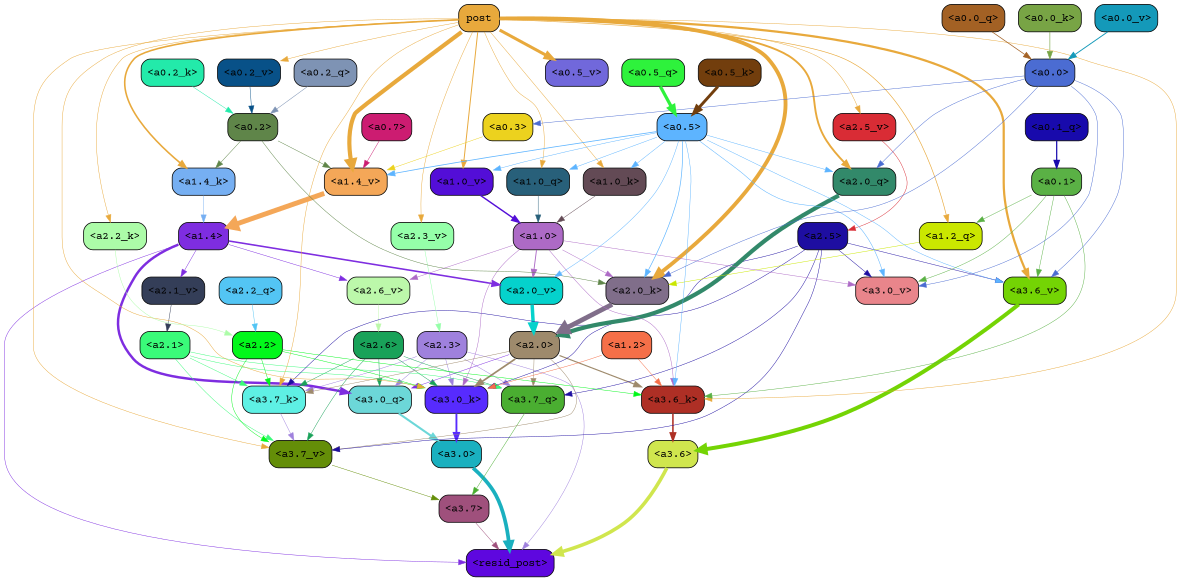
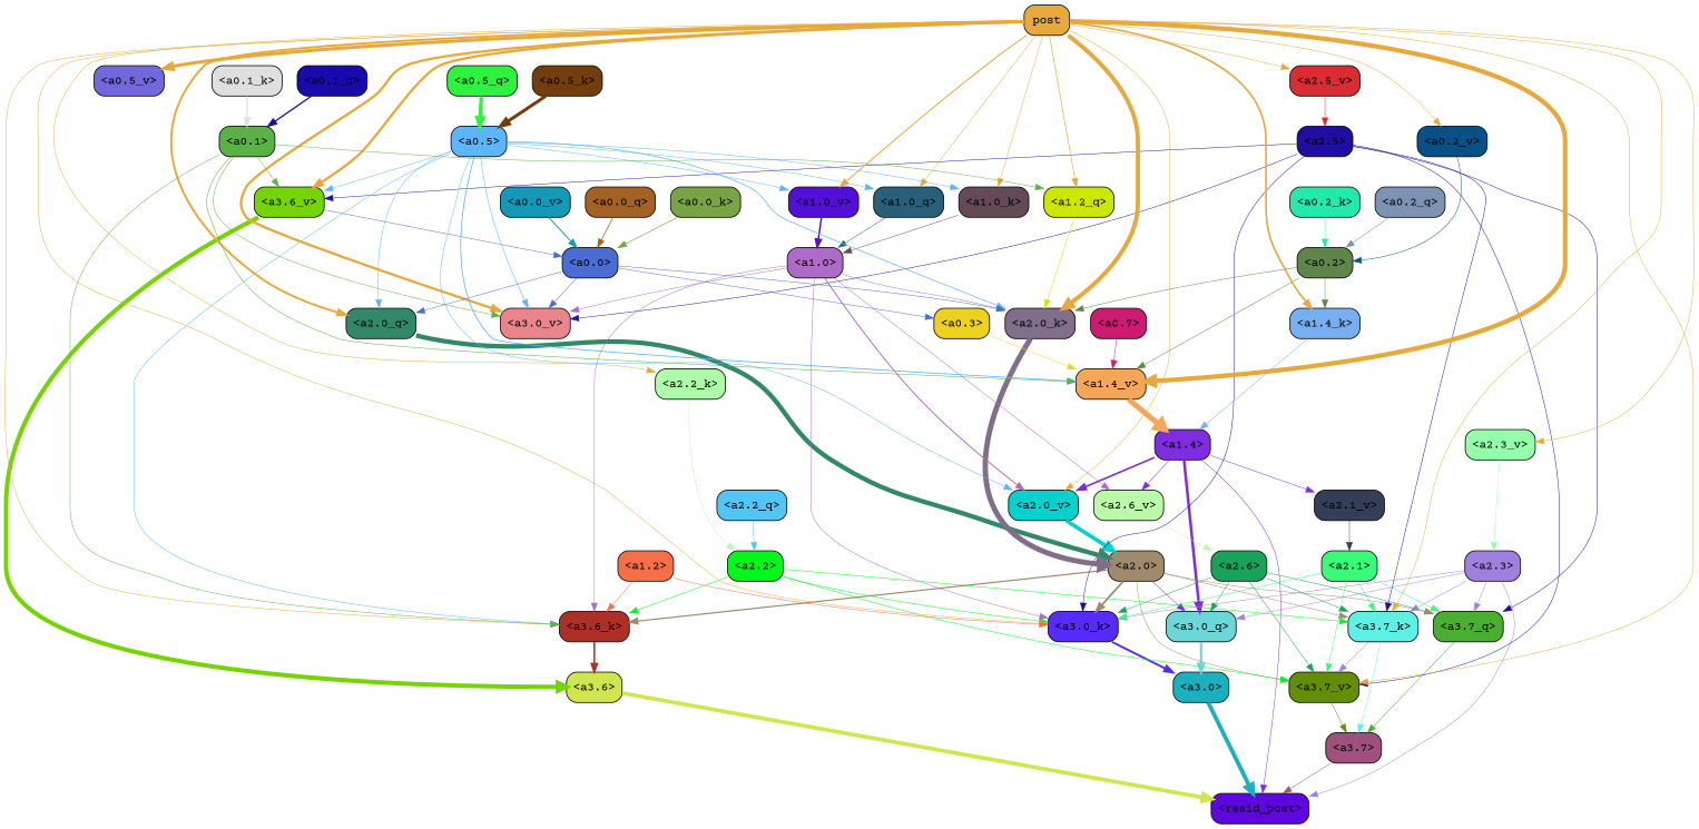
  strict digraph {
    fontname="Courier Prime"
    splines=true
    node [color=black fontname="Courier Prime" shape=box style="filled, rounded"]
    edge [color="#e8a93c" fontname="Courier Prime" penwidth=0.6]
    "<a3.7>" [fillcolor="#9f507c"]
    "<resid_post>" [fillcolor="#5e07df"]
    "<a3.6>" [fillcolor="#d0e64e"]
    "<a3.0>" [fillcolor="#1ab0bf"]
    "<a2.3>" [fillcolor="#9f81dd"]
    "<a3.7_q>" [fillcolor="#4aae31"]
    "<a3.0_q>" [fillcolor="#6cd7d8"]
    "<a3.7_k>" [fillcolor="#5ef0e4"]
    "<a3.0_k>" [fillcolor="#572bfe"]
    "<a3.7_v>" [fillcolor="#648e08"]
    "<a3.0_v>" [fillcolor="#e9858b"]
    "<a1.4>" [fillcolor="#7e2de0"]
    "<a2.6_v>" [fillcolor="#bcf8aa"]
    "<a2.1_v>" [fillcolor="#343e58"]
    "<a2.0_v>" [fillcolor="#05d2cc"]
    "<a2.6>" [fillcolor="#19a259"]
    "<a2.1>" [fillcolor="#3afb79"]
    "<a2.0>" [fillcolor="#9e8a6c"]
    "<a3.6_k>" [fillcolor="#ae2f25"]
    "<a3.6_v>" [fillcolor="#74d404"]
    "<a2.5>" [fillcolor="#1e0ea1"]
    "<a2.2>" [fillcolor="#02f71b"]
    n23 [fillcolor="#e8a93c" label=post]
    "<a2.0_q>" [fillcolor="#32896a"]
    "<a2.2_k>" [fillcolor="#acfca8"]
    "<a2.0_k>" [fillcolor="#806e8a"]
    "<a2.5_v>" [fillcolor="#d92c35"]
    "<a2.3_v>" [fillcolor="#95ffa9"]
    "<a1.2_q>" [fillcolor="#cae700"]
    "<a1.0_q>" [fillcolor="#28607a"]
    "<a1.4_k>" [fillcolor="#76aff2"]
    "<a1.0_k>" [fillcolor="#634a55"]
    "<a1.4_v>" [fillcolor="#f4a758"]
    "<a1.0_v>" [fillcolor="#530ed7"]
    "<a0.5_v>" [fillcolor="#7168db"]
    "<a0.2_v>" [fillcolor="#085188"]
    "<a1.0>" [fillcolor="#ad6ac6"]
    "<a0.2>" [fillcolor="#5f8549"]
    "<a1.2>" [fillcolor="#f56f48"]
    "<a0.5>" [fillcolor="#5db4ff"]
    "<a0.1>" [fillcolor="#5ab145"]
    "<a0.0>" [fillcolor="#4b6cd2"]
    "<a0.3>" [fillcolor="#ecd21e"]
    "<a2.2_q>" [fillcolor="#53c5f4"]
    "<a0.7>" [fillcolor="#cc1c71"]
    "<a0.5_q>" [fillcolor="#2ef23c"]
    "<a0.2_q>" [fillcolor="#7e93b4"]
    "<a0.1_q>" [fillcolor="#180aac"]
    "<a0.0_q>" [fillcolor="#a36124"]
    "<a0.5_k>" [fillcolor="#723e0d"]
    "<a0.2_k>" [fillcolor="#23eaaa"]
+   "<a0.1_k>" [fillcolor="#e0dfe0"]
    "<a0.0_k>" [fillcolor="#78a445"]
    "<a0.0_v>" [fillcolor="#1499b9"]
    "<a3.7>" -> "<resid_post>" [color="#9f507c"]
    "<a3.6>" -> "<resid_post>" [color="#d0e64e" penwidth=4.753257989883423]
    "<a3.0>" -> "<resid_post>" [color="#1ab0bf" penwidth=4.90053927898407]
    "<a2.3>" -> "<resid_post>" [color="#9f81dd"]
    "<a2.3>" -> "<a3.7_q>" [color="#9f81dd"]
    "<a2.3>" -> "<a3.0_q>" [color="#9f81dd"]
    "<a2.3>" -> "<a3.7_k>" [color="#9f81dd"]
    "<a2.3>" -> "<a3.0_k>" [color="#9f81dd"]
    "<a3.7_q>" -> "<a3.7>" [color="#4aae31"]
    "<a3.0_q>" -> "<a3.0>" [color="#6cd7d8" penwidth=2.7421876192092896]
+   "<a3.7_k>" -> "<a3.7>" [color="#5ef0e4"]
    "<a3.7_k>" -> "<a3.7_v>" [color="#9f81dd"]
    "<a3.0_k>" -> "<a3.0>" [color="#572bfe" penwidth=2.476402521133423]
    "<a3.7_v>" -> "<a3.7>" [color="#648e08"]
    "<a1.4>" -> "<resid_post>" [color="#7e2de0"]
    "<a1.4>" -> "<a3.0_q>" [color="#7e2de0" penwidth=3.2760138511657715]
    "<a1.4>" -> "<a2.6_v>" [color="#7e2de0"]
    "<a1.4>" -> "<a2.1_v>" [color="#7e2de0"]
    "<a1.4>" -> "<a2.0_v>" [color="#7e2de0" penwidth=2.0870713144540787]
    "<a2.6_v>" -> "<a2.6>" [color="#bcf8aa"]
    "<a2.1_v>" -> "<a2.1>" [color="#343e58"]
    "<a2.0_v>" -> "<a2.0>" [color="#05d2cc" penwidth=4.611755967140198]
    "<a2.6>" -> "<a3.7_q>" [color="#19a259"]
    "<a2.6>" -> "<a3.0_q>" [color="#19a259"]
    "<a2.6>" -> "<a3.7_k>" [color="#19a259"]
    "<a2.6>" -> "<a3.0_k>" [color="#19a259"]
    "<a2.6>" -> "<a3.7_v>" [color="#19a259"]
    "<a2.1>" -> "<a3.7_q>" [color="#3afb79"]
    "<a2.1>" -> "<a3.7_k>" [color="#3afb79"]
    "<a2.1>" -> "<a3.0_k>" [color="#3afb79"]
    "<a2.1>" -> "<a3.7_v>" [color="#3afb79"]
    "<a2.0>" -> "<a3.7_q>" [color="#9e8a6c"]
    "<a2.0>" -> "<a3.0_q>" [color="#7e2de0"]
    "<a2.0>" -> "<a3.7_k>" [color="#9e8a6c"]
    "<a2.0>" -> "<a3.0_k>" [color="#9e8a6c" penwidth=2.2635570764541626]
    "<a2.0>" -> "<a3.7_v>" [color="#9e8a6c"]
    "<a2.0>" -> "<a3.6_k>" [color="#9e8a6c" penwidth=1.5290023684501648]
    "<a3.6_k>" -> "<a3.6>" [color="#ae2f25" penwidth=2.048597991466522]
    "<a3.6_v>" -> "<a3.6>" [color="#74d404" penwidth=5.2550448179244995]
    "<a2.5>" -> "<a3.7_q>" [color="#1e0ea1"]
    "<a2.5>" -> "<a3.7_k>" [color="#1e0ea1"]
    "<a2.5>" -> "<a3.0_k>" [color="#1e0ea1"]
    "<a2.5>" -> "<a3.7_v>" [color="#1e0ea1"]
    "<a2.5>" -> "<a3.0_v>" [color="#1e0ea1"]
    "<a2.5>" -> "<a3.6_v>" [color="#1e0ea1"]
    "<a2.2>" -> "<a3.7_k>" [color="#02f71b"]
    "<a2.2>" -> "<a3.0_k>" [color="#02f71b"]
    "<a2.2>" -> "<a3.7_v>" [color="#02f71b"]
    "<a2.2>" -> "<a3.6_k>" [color="#02f71b"]
    n23 -> "<a3.7_k>"
    n23 -> "<a3.0_k>"
    n23 -> "<a3.7_v>"
+   n23 -> "<a3.0_v>" [penwidth=2.972973108291626]
+   n23 -> "<a2.0_v>"
    n23 -> "<a3.6_k>"
    n23 -> "<a3.6_v>" [penwidth=2.9556376338005066]
    n23 -> "<a2.0_q>" [penwidth=2.522909115999937]
    n23 -> "<a2.2_k>"
    n23 -> "<a2.0_k>" [penwidth=5.094568967819214]
    n23 -> "<a2.5_v>"
    n23 -> "<a2.3_v>"
    n23 -> "<a1.2_q>" [penwidth=0.8520002365112305]
    n23 -> "<a1.0_q>"
    n23 -> "<a1.4_k>" [penwidth=2.115079402923584]
    n23 -> "<a1.0_k>"
    n23 -> "<a1.4_v>" [penwidth=5.504090070724487]
    n23 -> "<a1.0_v>" [penwidth=1.2935692071914673]
    n23 -> "<a0.5_v>" [penwidth=4.012355327606201]
    n23 -> "<a0.2_v>"
    "<a2.0_q>" -> "<a2.0>" [color="#32896a" penwidth=5.557696580886841]
    "<a2.2_k>" -> "<a2.2>" [color="#acfca8"]
    "<a2.0_k>" -> "<a2.0>" [color="#806e8a" penwidth=6.320472955703735]
    "<a2.5_v>" -> "<a2.5>" [color="#d92c35"]
    "<a2.3_v>" -> "<a2.3>" [color="#95ffa9"]
    "<a1.2_q>" -> "<a2.0_k>" [color="#cae700" penwidth=0.6145738363265991]
    "<a1.0_q>" -> "<a1.0>" [color="#28607a"]
    "<a1.4_k>" -> "<a1.4>" [color="#76aff2"]
    "<a1.0_k>" -> "<a1.0>" [color="#634a55"]
    "<a1.4_v>" -> "<a1.4>" [color="#f4a758" penwidth=6.5241758823394775]
    "<a1.0_v>" -> "<a1.0>" [color="#530ed7" penwidth=1.8809151649475098]
    "<a0.2_v>" -> "<a0.2>" [color="#085188"]
    "<a1.0>" -> "<a3.0_k>" [color="#ad6ac6"]
    "<a1.0>" -> "<a3.0_v>" [color="#ad6ac6"]
    "<a1.0>" -> "<a2.6_v>" [color="#ad6ac6"]
    "<a1.0>" -> "<a2.0_v>" [color="#ad6ac6" penwidth=1.2152502536773682]
    "<a1.0>" -> "<a3.6_k>" [color="#ad6ac6"]
    "<a1.0>" -> "<a2.0_k>" [color="#ad6ac6"]
    "<a0.2>" -> "<a2.0_k>" [color="#5f8549"]
    "<a0.2>" -> "<a1.4_k>" [color="#5f8549"]
    "<a0.2>" -> "<a1.4_v>" [color="#5f8549"]
    "<a1.2>" -> "<a3.0_k>" [color="#f56f48"]
    "<a1.2>" -> "<a3.6_k>" [color="#f56f48"]
    "<a0.5>" -> "<a3.0_v>" [color="#5db4ff" penwidth=0.6790935099124908]
    "<a0.5>" -> "<a2.0_v>" [color="#5db4ff"]
    "<a0.5>" -> "<a3.6_k>" [color="#5db4ff"]
    "<a0.5>" -> "<a3.6_v>" [color="#5db4ff"]
    "<a0.5>" -> "<a2.0_q>" [color="#5db4ff"]
    "<a0.5>" -> "<a2.0_k>" [color="#5db4ff" penwidth=0.8835153579711914]
    "<a0.5>" -> "<a1.0_q>" [color="#5db4ff"]
    "<a0.5>" -> "<a1.0_k>" [color="#5db4ff"]
    "<a0.5>" -> "<a1.4_v>" [color="#5db4ff" penwidth=1.022335171699524]
    "<a0.5>" -> "<a1.0_v>" [color="#5db4ff"]
    "<a0.1>" -> "<a3.0_v>" [color="#5ab145"]
    "<a0.1>" -> "<a3.6_k>" [color="#5ab145"]
    "<a0.1>" -> "<a3.6_v>" [color="#5ab145"]
    "<a0.1>" -> "<a1.2_q>" [color="#5ab145"]
+   "<a0.1>" -> "<a1.4_v>" [color="#5ab145" penwidth=0.6438122987747192]
    "<a0.0>" -> "<a3.0_v>" [color="#4b6cd2"]
-   "<a0.0>" -> "<a3.6_v>" [color="#4b6cd2"]
+   "<a3.6_v>" -> "<a0.0>" [color="#4b6cd2"]
    "<a0.0>" -> "<a2.0_q>" [color="#4b6cd2"]
    "<a0.0>" -> "<a2.0_k>" [color="#4b6cd2"]
    "<a0.0>" -> "<a0.3>" [color="#4b6cd2"]
    "<a0.3>" -> "<a1.4_v>" [color="#ecd21e"]
    "<a2.2_q>" -> "<a2.2>" [color="#53c5f4"]
    "<a0.7>" -> "<a1.4_v>" [color="#cc1c71"]
    "<a0.5_q>" -> "<a0.5>" [color="#2ef23c" penwidth=4.2370394468307495]
    "<a0.2_q>" -> "<a0.2>" [color="#7e93b4" penwidth=0.6822714805603027]
    "<a0.1_q>" -> "<a0.1>" [color="#180aac" penwidth=1.6176555156707764]
    "<a0.0_q>" -> "<a0.0>" [color="#a36124" penwidth=0.9359095096588135]
    "<a0.5_k>" -> "<a0.5>" [color="#723e0d" penwidth=3.8599258065223694]
    "<a0.2_k>" -> "<a0.2>" [color="#23eaaa"]
+   "<a0.1_k>" -> "<a0.1>" [color="#e0dfe0" penwidth=1.5140717029571533]
    "<a0.0_k>" -> "<a0.0>" [color="#78a445" penwidth=0.8258748054504395]
    "<a0.0_v>" -> "<a0.0>" [color="#1499b9" penwidth=1.2524418830871582]
  }
